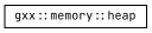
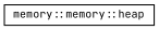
  digraph {
    rankdir=LR
    fontname="JetBrains Mono"
-   n1 [color=black fillcolor=white fontname="JetBrains Mono" fontsize=10 height=0.2 label="gxx::memory::heap" shape=record style=filled width=0.4]
+   n1 [color=black fillcolor=white fontname="JetBrains Mono" fontsize=10 height=0.2 label="memory::memory::heap" shape=record style=filled width=0.4]
  }
